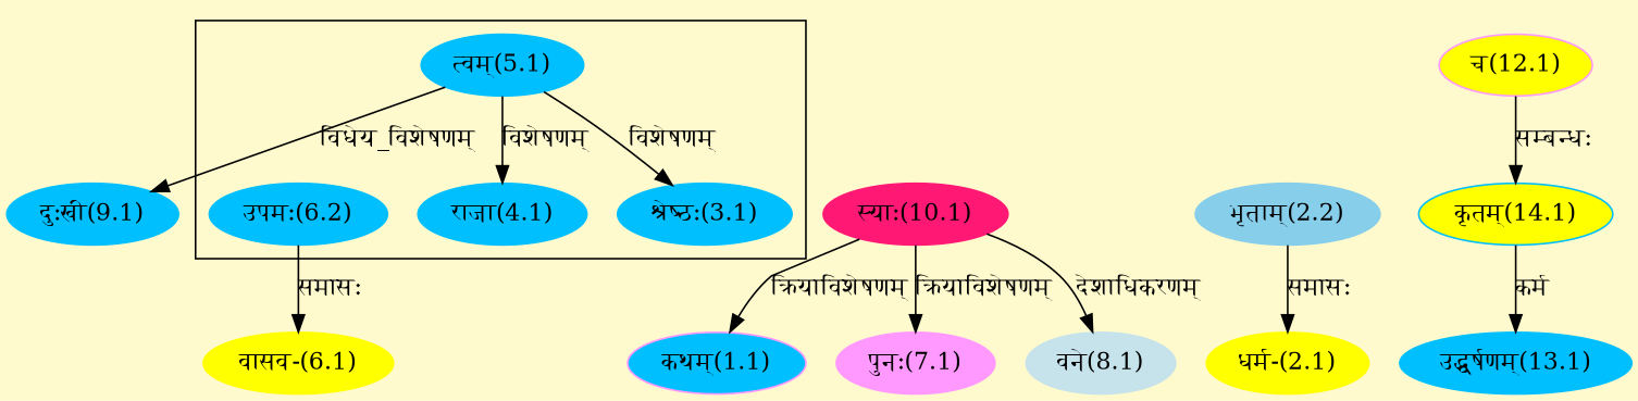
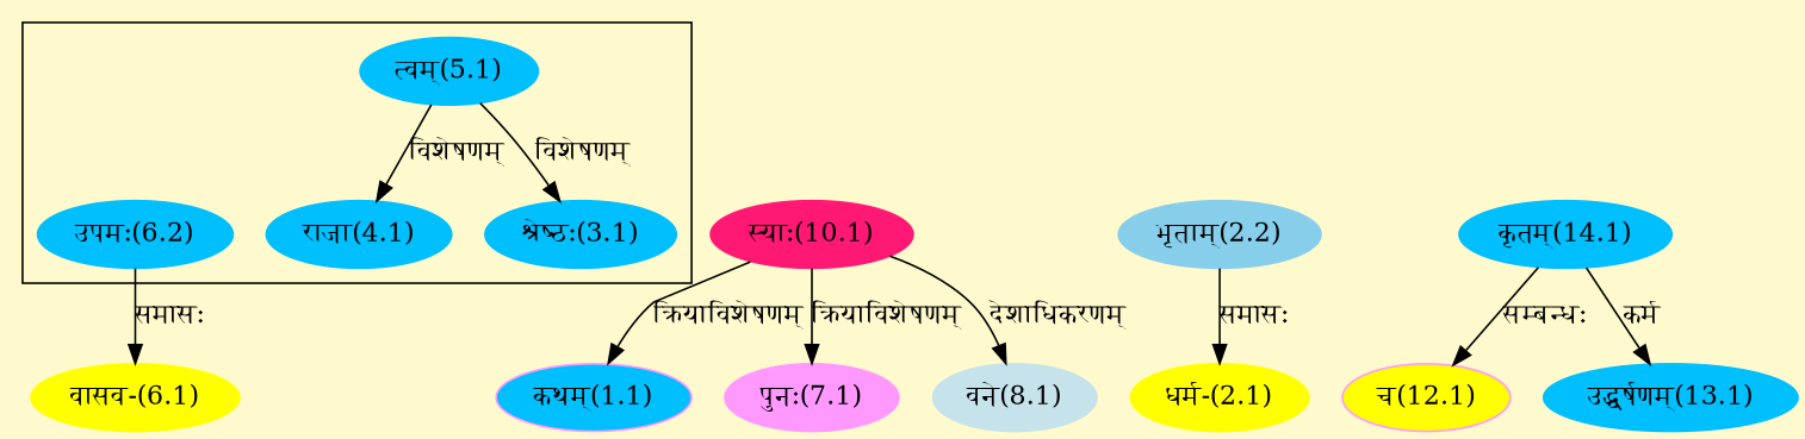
  digraph {
    bgcolor=lemonchiffon1
    compound=true
    rankdir=BT
    node [color="#00BFFF" style=filled]
    edge [dir=back]
    n1 [label="श्रेष्ठः(3.1)"]
    n2 [label="त्वम्(5.1)"]
    n3 [label="राजा(4.1)"]
    n4 [label="उपमः(6.2)"]
    n5 [color="#FF1975" label="स्याः(10.1)"]
    n6 [color="#FF99FF" fillcolor="#00BFFF" label="कथम्(1.1)"]
    n7 [color="#FFFF00" label="धर्म-(2.1)"]
    n8 [color="#87CEEB" label="भृताम्(2.2)"]
    n9 [color="#FFFF00" label="वासव-(6.1)"]
    n10 [color="#FF99FF" label="पुनः(7.1)"]
    n11 [color="#C6E2EB" label="वने(8.1)"]
-   n12 [label="दुःखी(9.1)"]
-   n13 [label="कृतम्(14.1)" fillcolor="#FFFF00"]
+   n13 [label="कृतम्(14.1)"]
    n14 [color="#FF99FF" fillcolor="#FFFF00" label="च(12.1)"]
    n15 [label="उद्धर्षणम्(13.1)"]
    subgraph cluster_1 {
      n1
      n2
      n3
      n4
    }
    n1 -> n2 [label="विशेषणम्"]
    n3 -> n2 [label="विशेषणम्"]
    n6 -> n5 [label="क्रियाविशेषणम्"]
    n7 -> n8 [label="समासः"]
    n9 -> n4 [label="समासः"]
    n10 -> n5 [label="क्रियाविशेषणम्"]
    n11 -> n5 [label="देशाधिकरणम्"]
-   n12 -> n2 [label="विधेय_विशेषणम्"]
-   n13 -> n14 [label="सम्बन्धः"]
+   n14 -> n13 [label="सम्बन्धः"]
    n15 -> n13 [label="कर्म"]
  }
